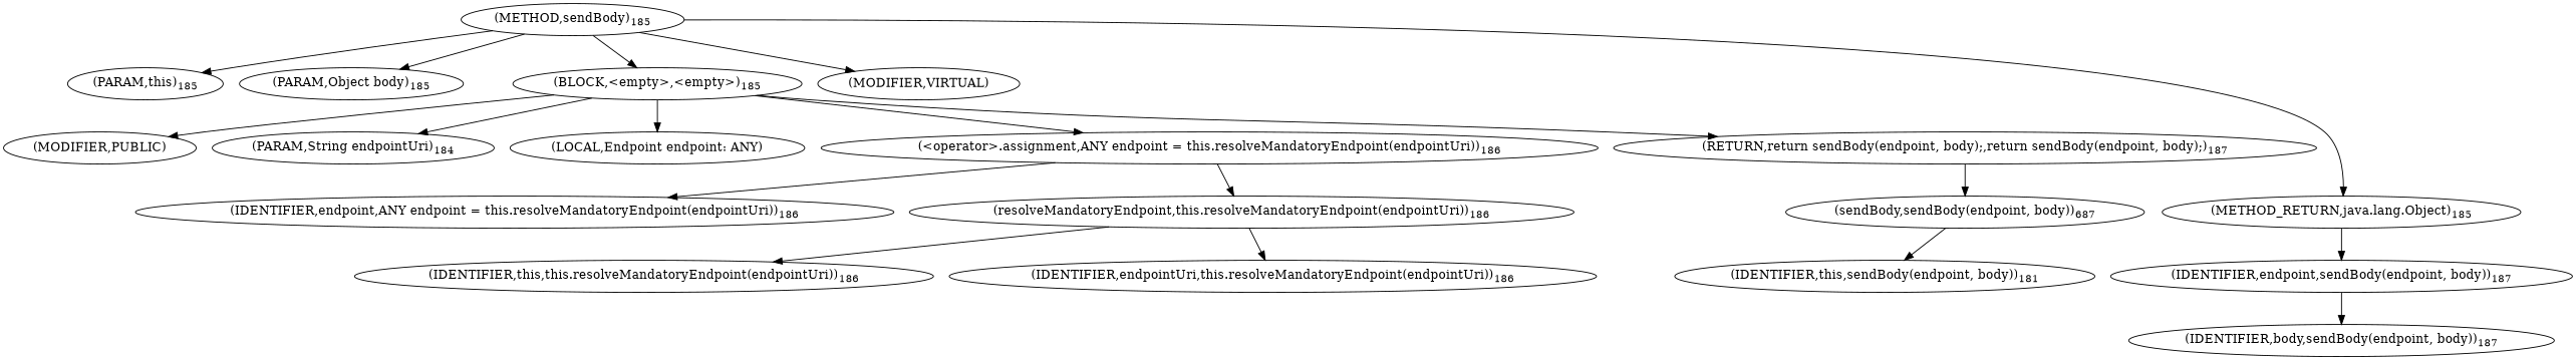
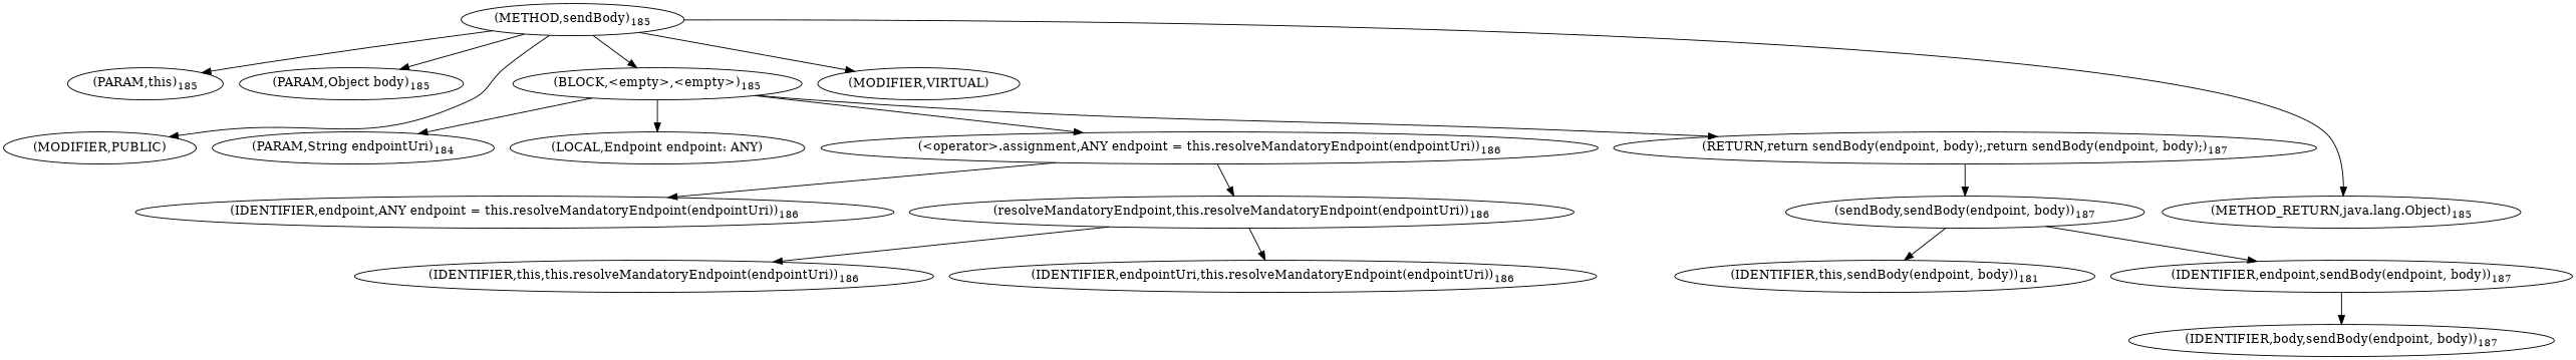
  digraph {
    n1 [label=<(METHOD,sendBody)<SUB>185</SUB>>]
    n2 [label=<(PARAM,this)<SUB>185</SUB>>]
    n3 [label=<(PARAM,Object body)<SUB>185</SUB>>]
    n4 [label=<(BLOCK,&lt;empty&gt;,&lt;empty&gt;)<SUB>185</SUB>>]
    n5 [label=<(MODIFIER,PUBLIC)>]
    n6 [label=<(MODIFIER,VIRTUAL)>]
    n7 [label=<(METHOD_RETURN,java.lang.Object)<SUB>185</SUB>>]
    n8 [label=<(PARAM,String endpointUri)<SUB>184</SUB>>]
    n9 [label=<(LOCAL,Endpoint endpoint: ANY)>]
    n10 [label=<(&lt;operator&gt;.assignment,ANY endpoint = this.resolveMandatoryEndpoint(endpointUri))<SUB>186</SUB>>]
    n11 [label=<(RETURN,return sendBody(endpoint, body);,return sendBody(endpoint, body);)<SUB>187</SUB>>]
    n12 [label=<(IDENTIFIER,endpoint,ANY endpoint = this.resolveMandatoryEndpoint(endpointUri))<SUB>186</SUB>>]
    n13 [label=<(resolveMandatoryEndpoint,this.resolveMandatoryEndpoint(endpointUri))<SUB>186</SUB>>]
-   n14 [label=<(sendBody,sendBody(endpoint, body))<SUB>687</SUB>>]
+   n14 [label=<(sendBody,sendBody(endpoint, body))<SUB>187</SUB>>]
    n15 [label=<(IDENTIFIER,this,this.resolveMandatoryEndpoint(endpointUri))<SUB>186</SUB>>]
    n16 [label=<(IDENTIFIER,endpointUri,this.resolveMandatoryEndpoint(endpointUri))<SUB>186</SUB>>]
    n17 [label=<(IDENTIFIER,this,sendBody(endpoint, body))<SUB>181</SUB>>]
    n18 [label=<(IDENTIFIER,endpoint,sendBody(endpoint, body))<SUB>187</SUB>>]
    n19 [label=<(IDENTIFIER,body,sendBody(endpoint, body))<SUB>187</SUB>>]
    n1 -> n2
    n1 -> n3
    n1 -> n4
-   n4 -> n5
+   n1 -> n5
    n1 -> n6
    n1 -> n7
    n4 -> n8
    n4 -> n9
    n4 -> n10
    n4 -> n11
    n10 -> n12
    n10 -> n13
    n11 -> n14
    n13 -> n15
    n13 -> n16
    n14 -> n17
-   n7 -> n18
+   n14 -> n18
    n18 -> n19
  }
